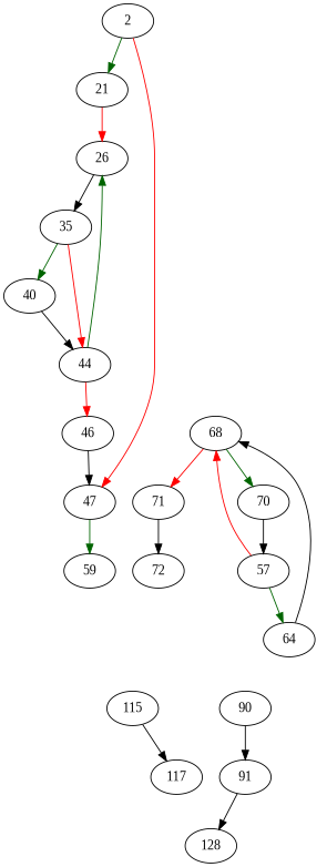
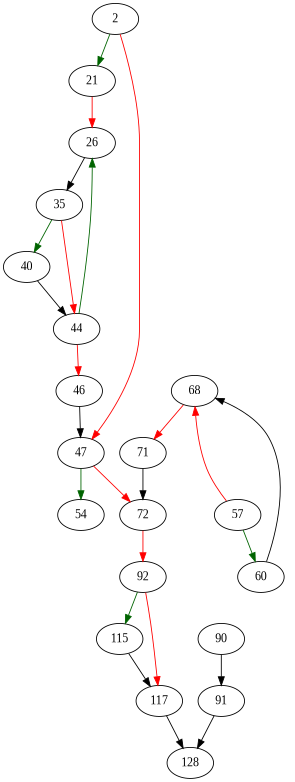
  strict digraph {
    fontname="Liberation Serif"
    node [fontname="Liberation Serif"]
    edge [fontname="Liberation Serif"]
    2 [entry=true]
    21
    47
    26
-   54 [label=59]
+   54
    72
    35
+   92
    40
    44
    46
    57
-   64
+   64 [label=60]
    68
    115
    117
-   70
    71
    90
    91
    128
    2 -> 21 [color=darkgreen cond=true]
    2 -> 47 [color=red cond=false]
    21 -> 26 [color=red]
    47 -> 54 [color=darkgreen cond=true]
+   47 -> 72 [color=red cond=false]
    26 -> 35
+   72 -> 92 [color=red cond=false]
    35 -> 40 [color=darkgreen cond=true]
    35 -> 44 [color=red cond=false]
+   92 -> 115 [color=darkgreen cond=true]
+   92 -> 117 [color=red cond=false]
    40 -> 44
    44 -> 26 [color=darkgreen cond=true]
    44 -> 46 [color=red cond=false]
    46 -> 47
    57 -> 64 [color=darkgreen cond=true]
    57 -> 68 [color=red cond=false]
    64 -> 68
-   68 -> 70 [color=darkgreen cond=true]
    68 -> 71 [color=red cond=false]
    115 -> 117
-   70 -> 57
+   117 -> 128
    71 -> 72
    90 -> 91
    91 -> 128
  }
